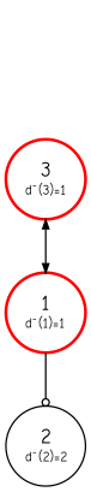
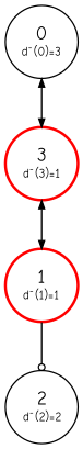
  digraph {
    fontname="Comic Neue"
    normalize=true
    scale=1.2
    node [fixedsize=true fontname="Comic Neue" shape=circle]
    edge [arrowsize=0.6 dir=both fontname="Comic Neue"]
+   n1 [label=<             <table border="0" cellpadding="1" cellspacing="0">                 <tr>                     <td>0</td>                 </tr>                 <tr>                     <td><font point-size="9">d<sup>-</sup>(0)=3</font></td>                 </tr>             </table>         > width=0.75]
    n2 [color=red label=<             <table border="0" cellpadding="1" cellspacing="0">                 <tr>                     <td>3</td>                 </tr>                 <tr>                     <td><font point-size="9">d<sup>-</sup>(3)=1</font></td>                 </tr>             </table>         > style=bold width=0.75]
    n3 [color=red label=<             <table border="0" cellpadding="1" cellspacing="0">                 <tr>                     <td>1</td>                 </tr>                 <tr>                     <td><font point-size="9">d<sup>-</sup>(1)=1</font></td>                 </tr>             </table>         > style=bold width=0.75]
    n4 [label=<             <table border="0" cellpadding="1" cellspacing="0">                 <tr>                     <td>2</td>                 </tr>                 <tr>                     <td><font point-size="9">d<sup>-</sup>(2)=2</font></td>                 </tr>             </table>         > width=0.75]
+   n1 -> n2
    n2 -> n3
    n3 -> n4 [arrowhead=odot dir=""]
  }
